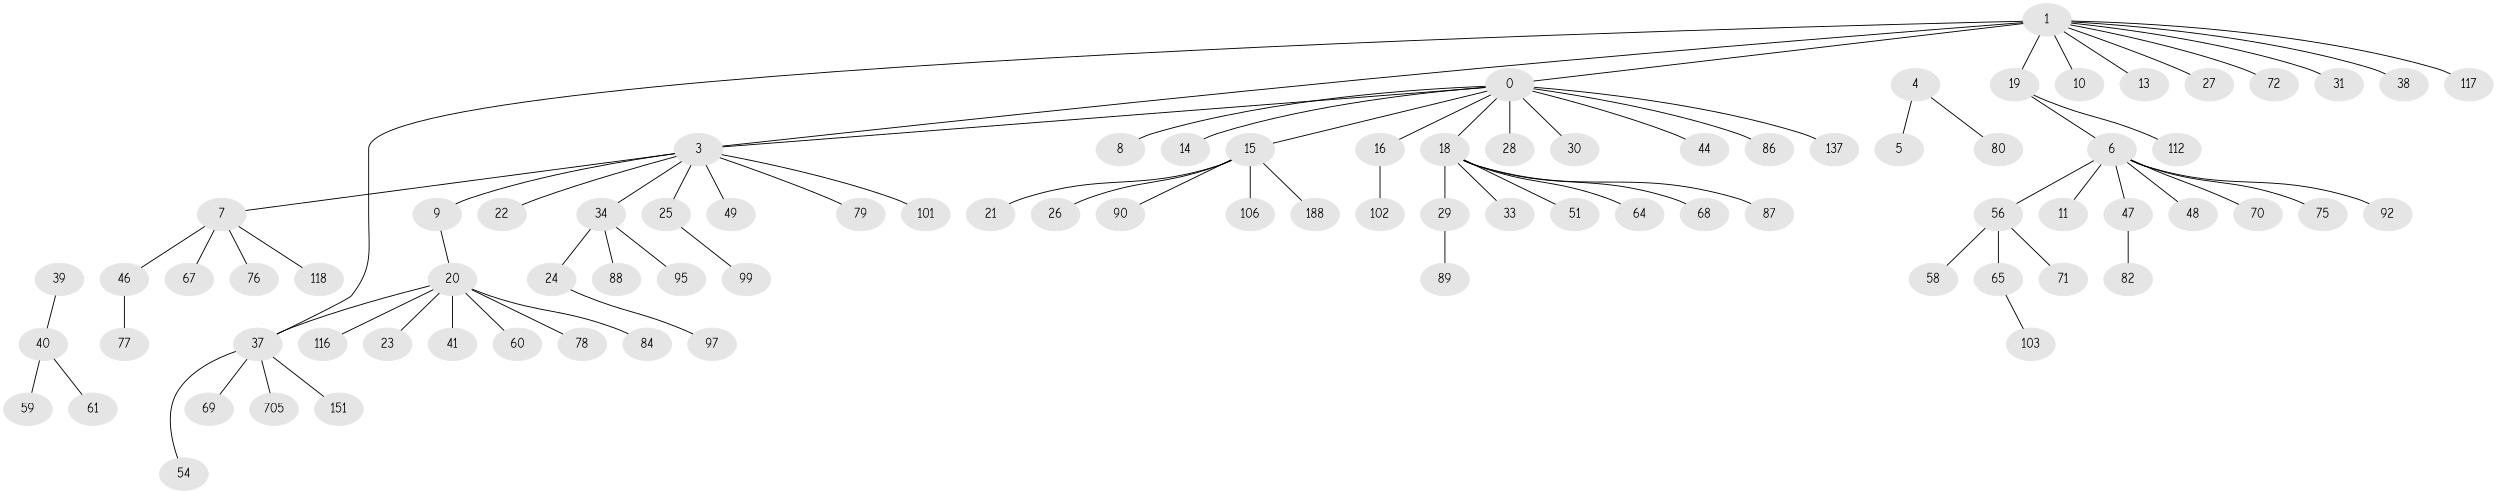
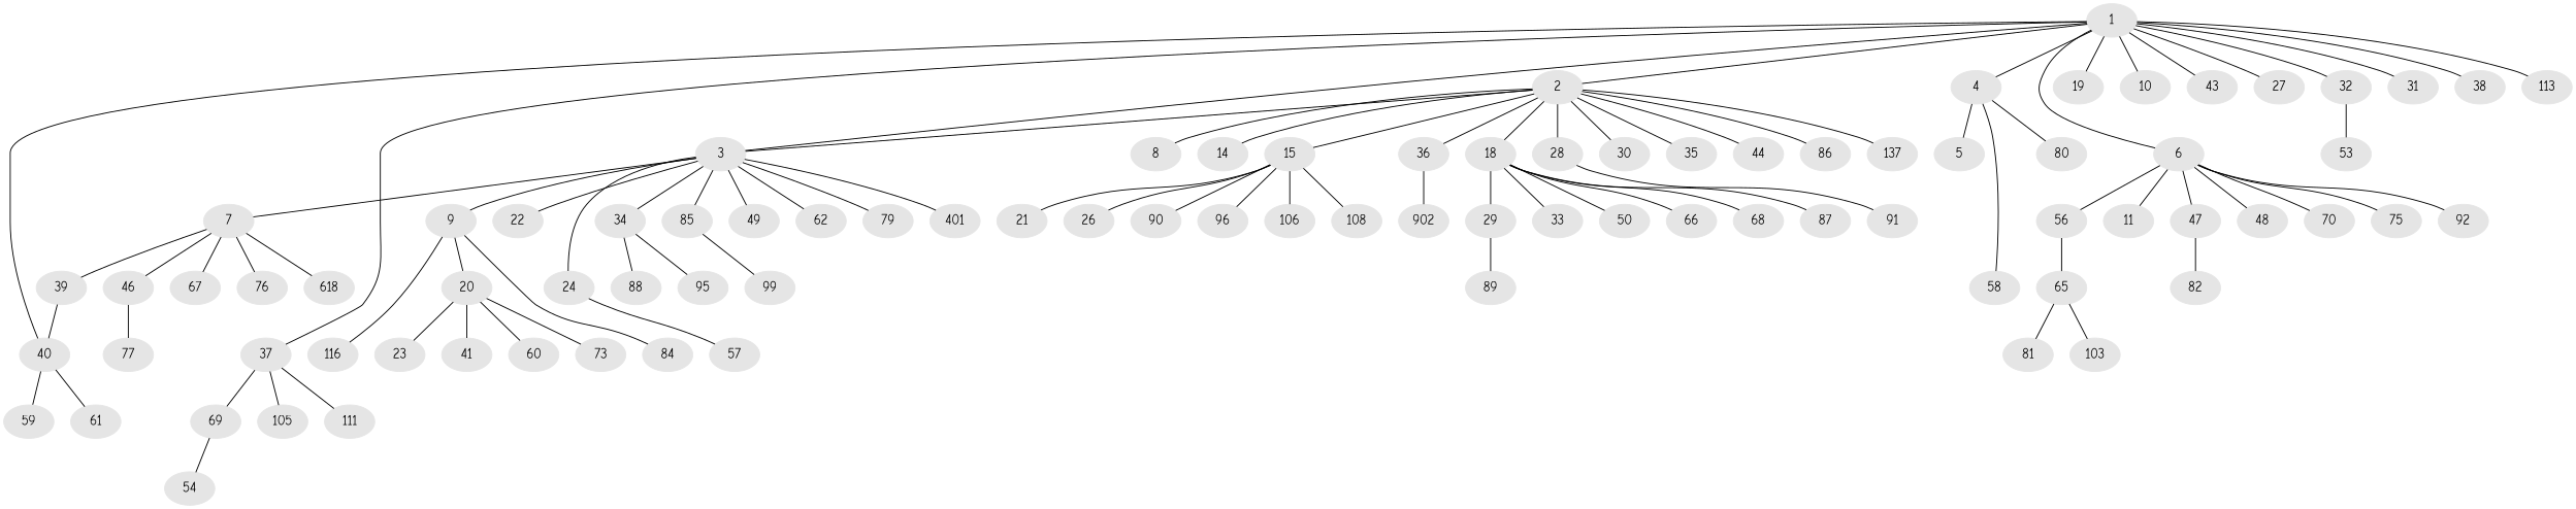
  graph {
    fontname="Comic Neue"
    node [color=gray90 fontname="Comic Neue" style=filled]
    edge [fontname="Comic Neue"]
    1 [super="+12"]
-   2 [super="+52" label=0]
+   2 [super="+52"]
    3 [super="+104"]
    4 [super="+17"]
    6 [super="+115"]
    10
-   13 [super="+94"]
+   13 [super="+94" label=43]
    19 [super="+57"]
    27
-   32 [super="+100" label=72]
+   32 [super="+100"]
    n11 [label=31]
    37 [super="+73"]
    38
    40 [super="+55"]
-   113 [label=117]
+   113
    8
    14
    15 [super="+42"]
-   16
+   16 [label=36]
    18 [super="+72"]
    28
    30
+   35
    44
    86
    n26 [label=137 super="+117"]
    7 [super="+43"]
    9 [super="+98"]
    22
    24 [super="+83"]
-   25
+   25 [label=85]
    34 [super="+74"]
    49
+   62
    79 [super="+110"]
-   101
+   101 [label=401]
    5 [super="+64"]
    58 [super="+63"]
    80
    11
    47
    48 [super="+109"]
    56
    70
    75
    92 [super="+114"]
-   112
+   53 [super="+93"]
    54
    69
-   105 [label=705]
-   111 [label=151]
+   105
+   111
    59
    61
    21
    26
    90
+   96
    106
-   108 [label=188]
-   102
+   108
+   102 [label=902]
    29 [super="+45"]
    33
-   50 [label=51]
-   66 [label=64]
+   50
+   66
    68
    87
+   91
    39
    46 [super="+51"]
    67
    76 [super="+85"]
-   118
+   118 [label=618]
    20 [super="+31"]
    116
-   97
+   97 [label=57]
    99
    88
    95
    82
    65
-   71
    77
    23
    41
    60
-   78
+   78 [label=73]
    84
    89
+   81
    103
    1 -- 2
    1 -- 3
-   19 -- 6
+   1 -- 4
+   1 -- 6
    1 -- 10
    1 -- 13
    1 -- 19
    1 -- 27
    1 -- 32
    1 -- n11
    1 -- 37
    1 -- 38
+   1 -- 40
    1 -- 113
    2 -- 3
    2 -- 8
    2 -- 14
    2 -- 15
    2 -- 16
    2 -- 18
    2 -- 28
    2 -- 30
+   2 -- 35
    2 -- 44
    2 -- 86
    2 -- n26
    3 -- 7
    3 -- 9
    3 -- 22
-   34 -- 24
+   3 -- 24
    3 -- 25
    3 -- 34
    3 -- 49
+   3 -- 62
    3 -- 79
    3 -- 101
    4 -- 5
-   56 -- 58
+   4 -- 58
    4 -- 80
    6 -- 11
    6 -- 47
    6 -- 48
    6 -- 56
    6 -- 70
    6 -- 75
    6 -- 92
-   19 -- 112
-   37 -- 54
+   32 -- 53
+   69 -- 54
    37 -- 69
    37 -- 105
    37 -- 111
    40 -- 59
    40 -- 61
    15 -- 21
    15 -- 26
    15 -- 90
+   15 -- 96
    15 -- 106
    15 -- 108
    16 -- 102
    18 -- 29
    18 -- 33
    18 -- 50
    18 -- 66
    18 -- 68
    18 -- 87
+   28 -- 91
+   7 -- 39
    7 -- 46
    7 -- 67
    7 -- 76
    7 -- 118
    9 -- 20
-   20 -- 116
+   9 -- 116
    24 -- 97
    25 -- 99
    34 -- 88
    34 -- 95
    47 -- 82
    56 -- 65
-   56 -- 71
    29 -- 89
    39 -- 40
    46 -- 77
-   20 -- 37
    20 -- 23
    20 -- 41
    20 -- 60
    20 -- 78
-   20 -- 84
+   9 -- 84
+   65 -- 81
    65 -- 103
  }
